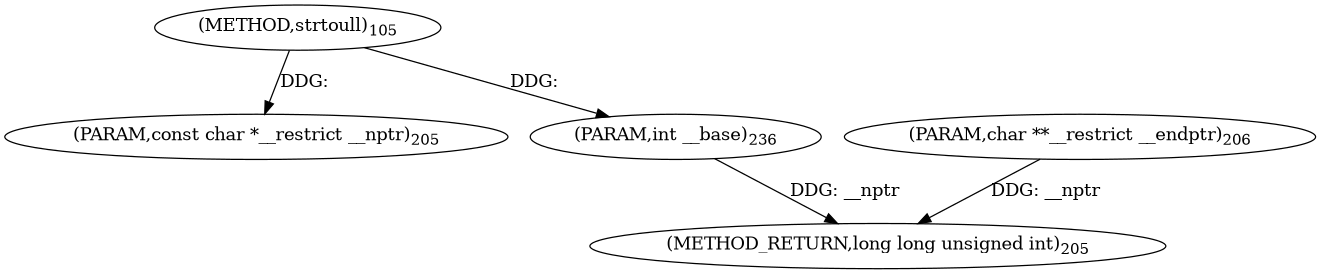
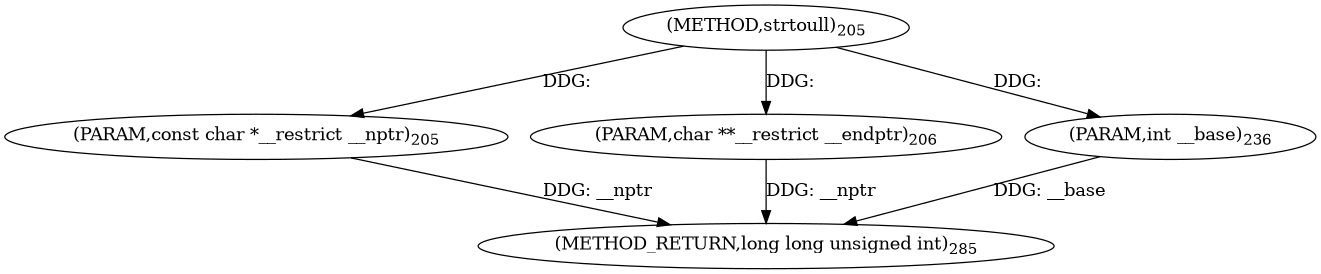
  digraph {
-   n1 [label=<(METHOD,strtoull)<SUB>105</SUB>>]
+   n1 [label=<(METHOD,strtoull)<SUB>205</SUB>>]
    n2 [label=<(PARAM,const char *__restrict __nptr)<SUB>205</SUB>>]
    n3 [label=<(PARAM,char **__restrict __endptr)<SUB>206</SUB>>]
    n4 [label=<(PARAM,int __base)<SUB>236</SUB>>]
-   n5 [label=<(METHOD_RETURN,long long unsigned int)<SUB>205</SUB>>]
+   n5 [label=<(METHOD_RETURN,long long unsigned int)<SUB>285</SUB>>]
    n1 -> n2 [label="DDG: "]
+   n1 -> n3 [label="DDG: "]
    n1 -> n4 [label="DDG: "]
+   n2 -> n5 [label="DDG: __nptr"]
    n3 -> n5 [label="DDG: __nptr"]
-   n4 -> n5 [label="DDG: __nptr"]
+   n4 -> n5 [label="DDG: __base"]
  }
